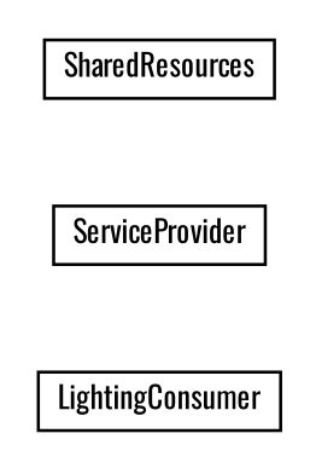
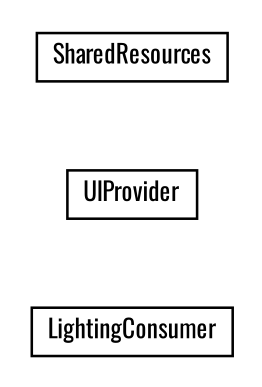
  digraph {
    nodesep=0.25
    ranksep=0.5
    rankdir=LR
    fontname=Oswald
    node [fontcolor=black fontname=Oswald fontsize=10.0 shape=plaintext]
    n1 [label=<<table title="org.universAAL.samples.lighting.uiclient.LightingConsumer" border="0" cellborder="1" cellspacing="0" cellpadding="2" port="p" href="./LightingConsumer.html"> 		<tr><td><table border="0" cellspacing="0" cellpadding="1"> <tr><td align="center" balign="center"> LightingConsumer </td></tr> 		</table></td></tr> 		</table>>]
-   n3 [label=<<table title="org.universAAL.samples.lighting.uiclient.ServiceProvider" border="0" cellborder="1" cellspacing="0" cellpadding="2" port="p" href="./ServiceProvider.html"> 		<tr><td><table border="0" cellspacing="0" cellpadding="1"> <tr><td align="center" balign="center"> ServiceProvider </td></tr> 		</table></td></tr> 		</table>>]
+   n2 [label=<<table title="org.universAAL.samples.lighting.uiclient.UIProvider" border="0" cellborder="1" cellspacing="0" cellpadding="2" port="p" href="./UIProvider.html"> 		<tr><td><table border="0" cellspacing="0" cellpadding="1"> <tr><td align="center" balign="center"> UIProvider </td></tr> 		</table></td></tr> 		</table>>]
    n4 [label=<<table title="org.universAAL.samples.lighting.uiclient.SharedResources" border="0" cellborder="1" cellspacing="0" cellpadding="2" port="p" href="./SharedResources.html"> 		<tr><td><table border="0" cellspacing="0" cellpadding="1"> <tr><td align="center" balign="center"> SharedResources </td></tr> 		</table></td></tr> 		</table>>]
  }
